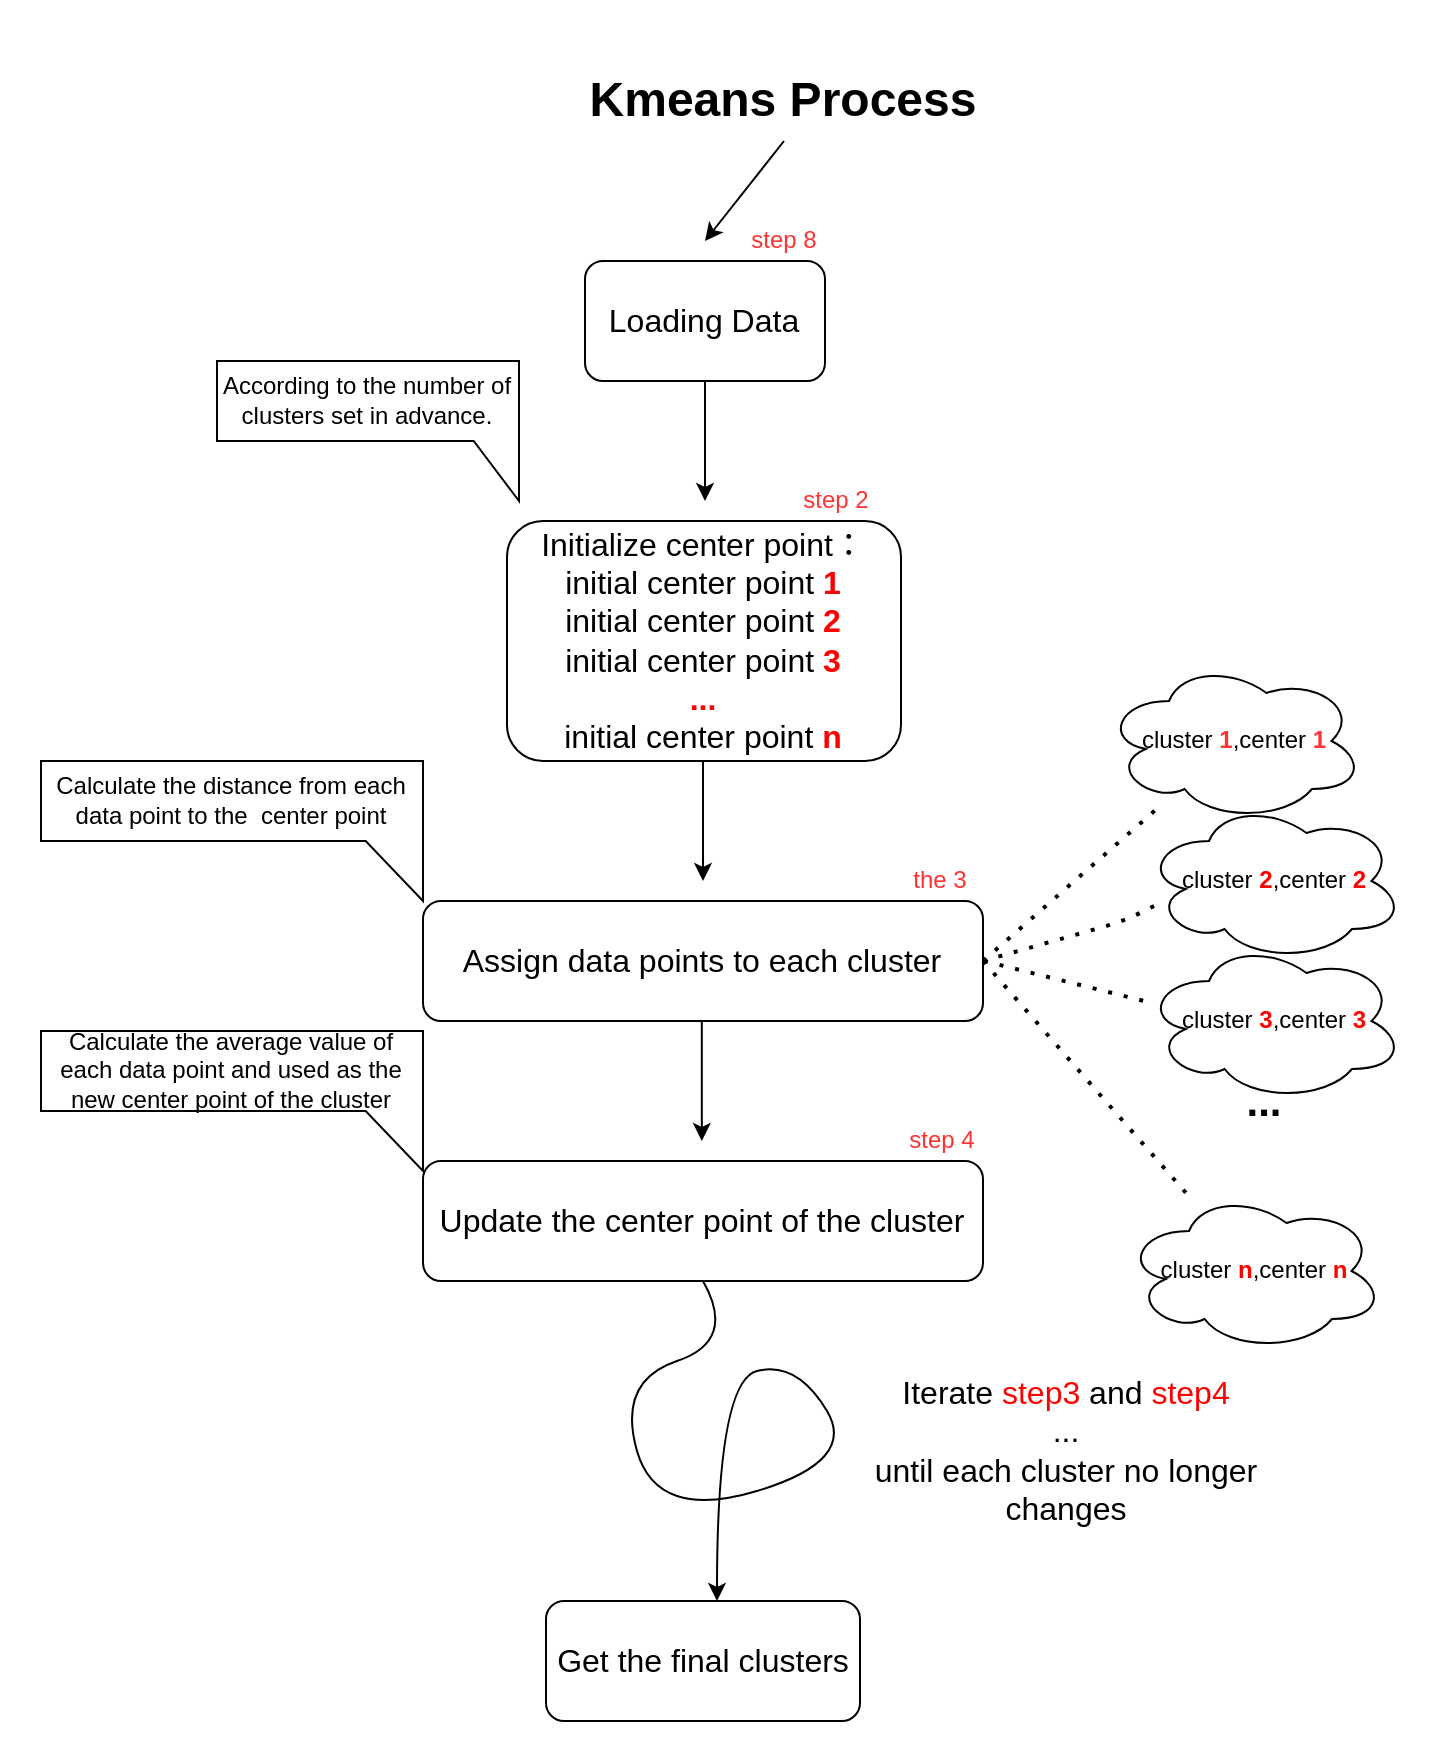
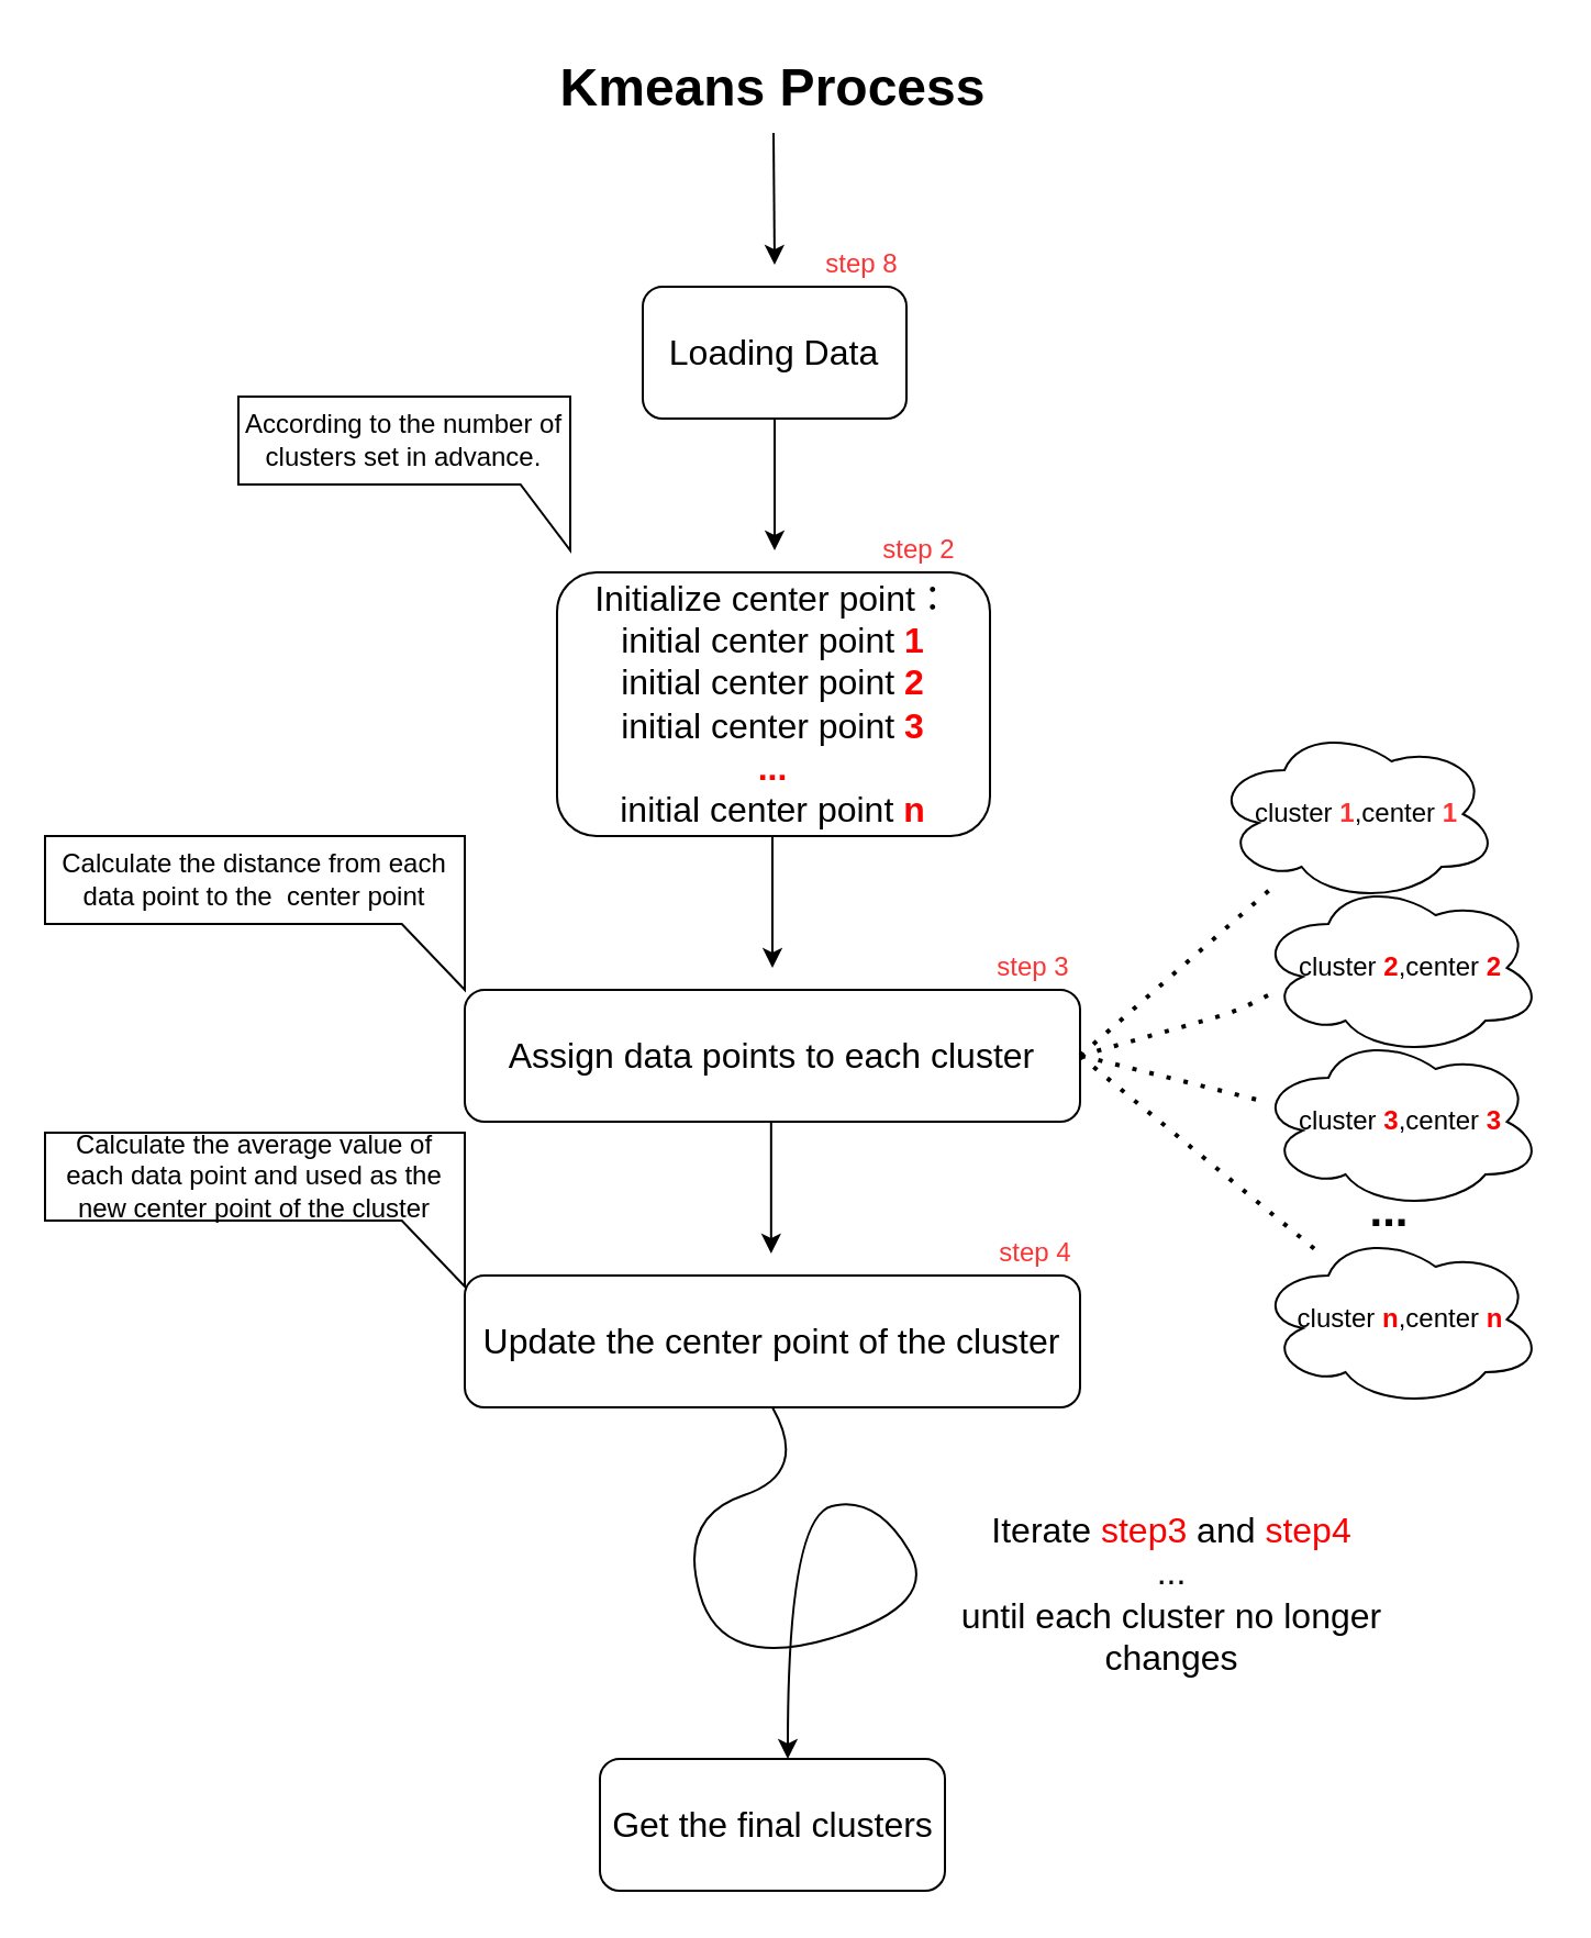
  <mxCell id="0" />
  <mxCell id="1" parent="0" />
- <mxCell id="2" value="&lt;h1&gt;Kmeans Process&lt;/h1&gt;" style="text;html=1;strokeColor=none;fillColor=none;spacing=5;spacingTop=-20;whiteSpace=wrap;overflow=hidden;rounded=0;align=center;" vertex="1" parent="1"><mxGeometry x="286" y="30" width="211" height="40" as="geometry" /></mxCell>
+ <mxCell id="2" value="&lt;h1&gt;Kmeans Process&lt;/h1&gt;" style="text;html=1;strokeColor=none;fillColor=none;spacing=5;spacingTop=-20;whiteSpace=wrap;overflow=hidden;rounded=0;align=center;" vertex="1" parent="1"><mxGeometry x="246" y="20" width="211" height="40" as="geometry" /></mxCell>
  <mxCell id="3" value="" style="endArrow=classic;html=1;exitX=0.5;exitY=1;exitDx=0;exitDy=0;" edge="1" parent="1" source="2"><mxGeometry width="50" height="50" relative="1" as="geometry"><mxPoint x="328" y="320" as="sourcePoint" /><mxPoint x="352" y="120" as="targetPoint" /><Array as="points" /></mxGeometry></mxCell>
  <mxCell id="4" value="&lt;font style=&quot;font-size: 16px&quot;&gt;Loading Data&lt;/font&gt;" style="rounded=1;whiteSpace=wrap;html=1;fillColor=none;" vertex="1" parent="1"><mxGeometry x="292" y="130" width="120" height="60" as="geometry" /></mxCell>
  <mxCell id="5" value="" style="endArrow=classic;html=1;exitX=0.5;exitY=1;exitDx=0;exitDy=0;" edge="1" parent="1" source="4"><mxGeometry width="50" height="50" relative="1" as="geometry"><mxPoint x="361.5" y="70" as="sourcePoint" /><mxPoint x="352" y="250" as="targetPoint" /><Array as="points" /></mxGeometry></mxCell>
  <mxCell id="6" value="" style="endArrow=none;dashed=1;html=1;dashPattern=1 3;strokeWidth=2;" edge="1" parent="1" target="10"><mxGeometry width="50" height="50" relative="1" as="geometry"><mxPoint x="491" y="480" as="sourcePoint" /><mxPoint x="561.5" y="420" as="targetPoint" /></mxGeometry></mxCell>
  <mxCell id="7" value="" style="endArrow=none;dashed=1;html=1;dashPattern=1 3;strokeWidth=2;exitX=1;exitY=0.5;exitDx=0;exitDy=0;" edge="1" parent="1"><mxGeometry width="50" height="50" relative="1" as="geometry"><mxPoint x="491" y="480" as="sourcePoint" /><mxPoint x="581.5" y="450" as="targetPoint" /><Array as="points"><mxPoint x="561.5" y="460" /></Array></mxGeometry></mxCell>
  <mxCell id="8" value="" style="endArrow=none;dashed=1;html=1;dashPattern=1 3;strokeWidth=2;" edge="1" parent="1"><mxGeometry width="50" height="50" relative="1" as="geometry"><mxPoint x="491.5" y="480" as="sourcePoint" /><mxPoint x="571.5" y="500" as="targetPoint" /></mxGeometry></mxCell>
  <mxCell id="9" value="" style="endArrow=none;dashed=1;html=1;dashPattern=1 3;strokeWidth=2;exitX=1;exitY=0.5;exitDx=0;exitDy=0;" edge="1" parent="1" target="13"><mxGeometry width="50" height="50" relative="1" as="geometry"><mxPoint x="491" y="480" as="sourcePoint" /><mxPoint x="571.5" y="540" as="targetPoint" /></mxGeometry></mxCell>
  <mxCell id="10" value="cluster&amp;nbsp;&lt;font color=&quot;#ff3333&quot;&gt;&lt;b&gt;1&lt;/b&gt;&lt;/font&gt;,center&amp;nbsp;&lt;font color=&quot;#ff3333&quot;&gt;&lt;b&gt;1&lt;/b&gt;&lt;/font&gt;" style="ellipse;shape=cloud;whiteSpace=wrap;html=1;strokeWidth=1;fillColor=none;gradientColor=#ffffff;" vertex="1" parent="1"><mxGeometry x="551.5" y="330" width="130" height="80" as="geometry" /></mxCell>
  <mxCell id="11" value="cluster&amp;nbsp;&lt;font color=&quot;#ff0000&quot;&gt;&lt;b&gt;2&lt;/b&gt;&lt;/font&gt;,center&amp;nbsp;&lt;b&gt;&lt;font color=&quot;#ff0000&quot;&gt;2&lt;/font&gt;&lt;/b&gt;" style="ellipse;shape=cloud;whiteSpace=wrap;html=1;strokeWidth=1;fillColor=none;gradientColor=#ffffff;" vertex="1" parent="1"><mxGeometry x="571.5" y="400" width="130" height="80" as="geometry" /></mxCell>
  <mxCell id="12" value="cluster&amp;nbsp;&lt;font color=&quot;#ff0000&quot;&gt;&lt;b&gt;3&lt;/b&gt;&lt;/font&gt;,center&amp;nbsp;&lt;b&gt;&lt;font color=&quot;#ff0000&quot;&gt;3&lt;/font&gt;&lt;/b&gt;" style="ellipse;shape=cloud;whiteSpace=wrap;html=1;strokeWidth=1;fillColor=none;gradientColor=#ffffff;" vertex="1" parent="1"><mxGeometry x="571.5" y="470" width="130" height="80" as="geometry" /></mxCell>
- <mxCell id="13" value="cluster&amp;nbsp;&lt;font color=&quot;#ff0000&quot;&gt;&lt;b&gt;n&lt;/b&gt;&lt;/font&gt;,center&amp;nbsp;&lt;b&gt;&lt;font color=&quot;#ff0000&quot;&gt;n&lt;/font&gt;&lt;/b&gt;" style="ellipse;shape=cloud;whiteSpace=wrap;html=1;strokeWidth=1;fillColor=none;gradientColor=#ffffff;" vertex="1" parent="1"><mxGeometry x="561.5" y="595" width="130" height="80" as="geometry" /></mxCell>
+ <mxCell id="13" value="cluster&amp;nbsp;&lt;font color=&quot;#ff0000&quot;&gt;&lt;b&gt;n&lt;/b&gt;&lt;/font&gt;,center&amp;nbsp;&lt;b&gt;&lt;font color=&quot;#ff0000&quot;&gt;n&lt;/font&gt;&lt;/b&gt;" style="ellipse;shape=cloud;whiteSpace=wrap;html=1;strokeWidth=1;fillColor=none;gradientColor=#ffffff;" vertex="1" parent="1"><mxGeometry x="571.5" y="560" width="130" height="80" as="geometry" /></mxCell>
  <mxCell id="14" value="&lt;b&gt;&lt;font style=&quot;font-size: 21px&quot;&gt;...&lt;/font&gt;&lt;/b&gt;" style="text;html=1;strokeColor=none;fillColor=none;align=center;verticalAlign=middle;whiteSpace=wrap;rounded=0;" vertex="1" parent="1"><mxGeometry x="611.5" y="540" width="40" height="20" as="geometry" /></mxCell>
  <mxCell id="15" value="&lt;div&gt;&lt;span style=&quot;font-size: 16px&quot;&gt;Assign data points to each cluster&lt;/span&gt;&lt;/div&gt;" style="rounded=1;whiteSpace=wrap;html=1;strokeWidth=1;fillColor=none;gradientColor=#ffffff;" vertex="1" parent="1"><mxGeometry x="211" y="450" width="280" height="60" as="geometry" /></mxCell>
  <mxCell id="16" value="&lt;div&gt;&lt;span style=&quot;font-size: 16px&quot;&gt;Initialize center point：&lt;/span&gt;&lt;/div&gt;&lt;font style=&quot;font-size: 16px&quot;&gt;&lt;div&gt;&lt;span&gt;initial center point &lt;/span&gt;&lt;b&gt;&lt;font color=&quot;#ff0000&quot;&gt;1&lt;/font&gt;&lt;/b&gt;&lt;/div&gt;&lt;div&gt;initial center point &lt;font color=&quot;#ff0000&quot;&gt;&lt;b&gt;2&lt;/b&gt;&lt;/font&gt;&lt;b&gt;&lt;font color=&quot;#ff0000&quot;&gt;&lt;br&gt;&lt;/font&gt;&lt;/b&gt;&lt;/div&gt;&lt;div&gt;initial center point &lt;font color=&quot;#ff0000&quot;&gt;&lt;b&gt;3&lt;/b&gt;&lt;/font&gt;&lt;b&gt;&lt;font color=&quot;#ff0000&quot;&gt;&lt;br&gt;&lt;/font&gt;&lt;/b&gt;&lt;/div&gt;&lt;div&gt;&lt;font color=&quot;#ff0000&quot;&gt;&lt;b&gt;...&lt;/b&gt;&lt;/font&gt;&lt;/div&gt;&lt;div&gt;&lt;span&gt;initial center point &lt;font color=&quot;#ff0000&quot;&gt;&lt;b&gt;n&lt;/b&gt;&lt;/font&gt;&lt;/span&gt;&lt;font color=&quot;#ff0000&quot;&gt;&lt;b&gt;&lt;br&gt;&lt;/b&gt;&lt;/font&gt;&lt;/div&gt;&lt;/font&gt;" style="rounded=1;whiteSpace=wrap;html=1;strokeWidth=1;fillColor=none;gradientColor=#ffffff;align=center;" vertex="1" parent="1"><mxGeometry x="253" y="260" width="197" height="120" as="geometry" /></mxCell>
  <mxCell id="17" value="According to the number of clusters set in advance." style="shape=callout;whiteSpace=wrap;html=1;perimeter=calloutPerimeter;strokeWidth=1;fillColor=none;gradientColor=#ffffff;position2=1;size=30;position=0.85;base=141;" vertex="1" parent="1"><mxGeometry x="108" y="180" width="151" height="70" as="geometry" /></mxCell>
  <mxCell id="18" value="" style="endArrow=classic;html=1;exitX=0.5;exitY=1;exitDx=0;exitDy=0;" edge="1" parent="1"><mxGeometry width="50" height="50" relative="1" as="geometry"><mxPoint x="351" y="380" as="sourcePoint" /><mxPoint x="351" y="440" as="targetPoint" /><Array as="points" /></mxGeometry></mxCell>
  <mxCell id="19" value="&lt;div&gt;Calculate the distance from each data point to the&amp;nbsp; center point&lt;/div&gt;" style="shape=callout;whiteSpace=wrap;html=1;perimeter=calloutPerimeter;strokeWidth=1;fillColor=none;gradientColor=#ffffff;position2=1;size=30;position=0.85;base=141;" vertex="1" parent="1"><mxGeometry x="20" y="380" width="191" height="70" as="geometry" /></mxCell>
  <mxCell id="20" value="" style="endArrow=classic;html=1;exitX=0.5;exitY=1;exitDx=0;exitDy=0;" edge="1" parent="1"><mxGeometry width="50" height="50" relative="1" as="geometry"><mxPoint x="350.41" y="510" as="sourcePoint" /><mxPoint x="350.41" y="570" as="targetPoint" /><Array as="points" /></mxGeometry></mxCell>
  <mxCell id="21" value="&lt;span style=&quot;font-size: 16px&quot;&gt;Update the center point of the cluster&lt;/span&gt;" style="rounded=1;whiteSpace=wrap;html=1;strokeWidth=1;fillColor=none;gradientColor=#ffffff;" vertex="1" parent="1"><mxGeometry x="211" y="580" width="280" height="60" as="geometry" /></mxCell>
  <mxCell id="22" value="&lt;div&gt;Calculate the average value of each data point and used as the new center point of the cluster&lt;/div&gt;" style="shape=callout;whiteSpace=wrap;html=1;perimeter=calloutPerimeter;strokeWidth=1;fillColor=none;gradientColor=#ffffff;position2=1;size=30;position=0.85;base=141;" vertex="1" parent="1"><mxGeometry x="20" y="515" width="191" height="70" as="geometry" /></mxCell>
  <mxCell id="23" value="&lt;font color=&quot;#ff3333&quot;&gt;step 8&lt;/font&gt;" style="text;html=1;strokeColor=none;fillColor=none;align=center;verticalAlign=middle;whiteSpace=wrap;rounded=0;" vertex="1" parent="1"><mxGeometry x="372" y="110" width="40" height="20" as="geometry" /></mxCell>
  <mxCell id="24" value="&lt;font color=&quot;#ff3333&quot;&gt;step 2&lt;/font&gt;" style="text;html=1;strokeColor=none;fillColor=none;align=center;verticalAlign=middle;whiteSpace=wrap;rounded=0;" vertex="1" parent="1"><mxGeometry x="398" y="240" width="40" height="20" as="geometry" /></mxCell>
- <mxCell id="25" value="&lt;font color=&quot;#ff3333&quot;&gt;the 3&lt;/font&gt;" style="text;html=1;strokeColor=none;fillColor=none;align=center;verticalAlign=middle;whiteSpace=wrap;rounded=0;" vertex="1" parent="1"><mxGeometry x="450" y="430" width="40" height="20" as="geometry" /></mxCell>
+ <mxCell id="25" value="&lt;font color=&quot;#ff3333&quot;&gt;step 3&lt;/font&gt;" style="text;html=1;strokeColor=none;fillColor=none;align=center;verticalAlign=middle;whiteSpace=wrap;rounded=0;" vertex="1" parent="1"><mxGeometry x="450" y="430" width="40" height="20" as="geometry" /></mxCell>
  <mxCell id="26" value="&lt;font color=&quot;#ff3333&quot;&gt;step 4&lt;/font&gt;" style="text;html=1;strokeColor=none;fillColor=none;align=center;verticalAlign=middle;whiteSpace=wrap;rounded=0;" vertex="1" parent="1"><mxGeometry x="451" y="560" width="40" height="20" as="geometry" /></mxCell>
  <mxCell id="27" value="" style="curved=1;endArrow=classic;html=1;exitX=0.5;exitY=1;exitDx=0;exitDy=0;" edge="1" parent="1" source="21"><mxGeometry width="50" height="50" relative="1" as="geometry"><mxPoint x="327" y="730" as="sourcePoint" /><mxPoint x="358" y="800" as="targetPoint" /><Array as="points"><mxPoint x="368" y="670" /><mxPoint x="308" y="690" /><mxPoint x="328" y="760" /><mxPoint x="428" y="730" /><mxPoint x="398" y="680" /><mxPoint x="358" y="690" /></Array></mxGeometry></mxCell>
  <mxCell id="28" value="&lt;font&gt;&lt;span style=&quot;font-size: 16px&quot;&gt;Iterate &lt;/span&gt;&lt;font color=&quot;#ff0000&quot; style=&quot;font-size: 16px&quot;&gt;step3&lt;/font&gt;&lt;span style=&quot;font-size: 16px&quot;&gt; and &lt;/span&gt;&lt;font color=&quot;#ff0000&quot; style=&quot;font-size: 16px&quot;&gt;step4&lt;/font&gt;&lt;br&gt;&lt;span style=&quot;font-size: 16px&quot;&gt;...&lt;/span&gt;&lt;br&gt;&lt;span style=&quot;font-size: 16px&quot;&gt;until each cluster no longer changes&lt;/span&gt;&lt;br&gt;&lt;/font&gt;" style="text;html=1;strokeColor=none;fillColor=none;align=center;verticalAlign=middle;whiteSpace=wrap;rounded=0;" vertex="1" parent="1"><mxGeometry x="428" y="690" width="210" height="70" as="geometry" /></mxCell>
  <mxCell id="29" value="&lt;font style=&quot;font-size: 16px&quot;&gt;Get the final clusters&lt;/font&gt;" style="rounded=1;whiteSpace=wrap;html=1;strokeWidth=1;fillColor=none;gradientColor=#ffffff;" vertex="1" parent="1"><mxGeometry x="272.5" y="800" width="157" height="60" as="geometry" /></mxCell>
